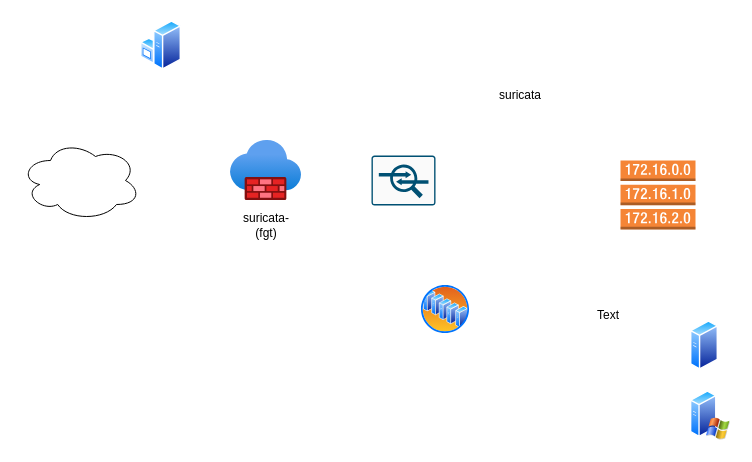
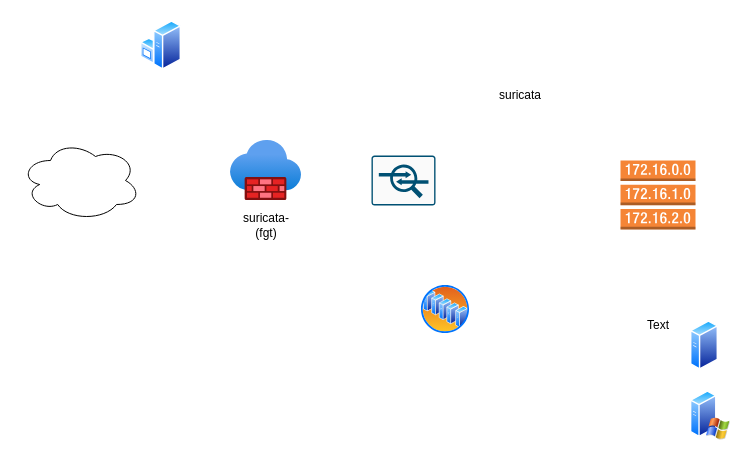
  <mxCell id="0" />
  <mxCell id="1" parent="0" />
  <mxCell id="2" value="" style="outlineConnect=0;dashed=0;verticalLabelPosition=bottom;verticalAlign=top;align=center;html=1;shape=mxgraph.aws3.route_table;fillColor=#F58536;gradientColor=none;" vertex="1" parent="1"><mxGeometry x="620" y="160" width="75" height="69" as="geometry" /></mxCell>
  <mxCell id="3" value="" style="ellipse;shape=cloud;whiteSpace=wrap;html=1;" vertex="1" parent="1"><mxGeometry x="20" y="140" width="120" height="80" as="geometry" /></mxCell>
  <mxCell id="4" value="" style="aspect=fixed;html=1;points=[];align=center;image;fontSize=12;image=img/lib/azure2/networking/Firewalls.svg;" vertex="1" parent="1"><mxGeometry x="230" y="140" width="71" height="60" as="geometry" /></mxCell>
  <mxCell id="5" value="" style="sketch=0;points=[[0.015,0.015,0],[0.985,0.015,0],[0.985,0.985,0],[0.015,0.985,0],[0.25,0,0],[0.5,0,0],[0.75,0,0],[1,0.25,0],[1,0.5,0],[1,0.75,0],[0.75,1,0],[0.5,1,0],[0.25,1,0],[0,0.75,0],[0,0.5,0],[0,0.25,0]];verticalLabelPosition=bottom;html=1;verticalAlign=top;aspect=fixed;align=center;pointerEvents=1;shape=mxgraph.cisco19.rect;prIcon=ips_ids;fillColor=#FAFAFA;strokeColor=#005073;" vertex="1" parent="1"><mxGeometry x="371" y="155" width="64" height="50" as="geometry" /></mxCell>
  <mxCell id="6" value="suricata&lt;br&gt;" style="text;strokeColor=none;align=center;fillColor=none;html=1;verticalAlign=middle;whiteSpace=wrap;rounded=0;" vertex="1" parent="1"><mxGeometry x="490" y="80" width="60" height="30" as="geometry" /></mxCell>
  <mxCell id="7" value="suricata-(fgt)" style="text;strokeColor=none;align=center;fillColor=none;html=1;verticalAlign=middle;whiteSpace=wrap;rounded=0;" vertex="1" parent="1"><mxGeometry x="235.5" y="210" width="60" height="30" as="geometry" /></mxCell>
  <mxCell id="8" value="" style="aspect=fixed;perimeter=ellipsePerimeter;html=1;align=center;shadow=0;dashed=0;spacingTop=3;image;image=img/lib/active_directory/generic_server.svg;" vertex="1" parent="1"><mxGeometry x="690" y="320" width="28.0" height="50" as="geometry" /></mxCell>
  <mxCell id="9" value="" style="aspect=fixed;perimeter=ellipsePerimeter;html=1;align=center;shadow=0;dashed=0;spacingTop=3;image;image=img/lib/active_directory/windows_server_2.svg;" vertex="1" parent="1"><mxGeometry x="690" y="390" width="40" height="50" as="geometry" /></mxCell>
  <mxCell id="10" value="" style="aspect=fixed;perimeter=ellipsePerimeter;html=1;align=center;shadow=0;dashed=0;spacingTop=3;image;image=img/lib/active_directory/windows_server.svg;" vertex="1" parent="1"><mxGeometry x="140" y="20" width="41" height="50" as="geometry" /></mxCell>
  <mxCell id="11" value="" style="aspect=fixed;perimeter=ellipsePerimeter;html=1;align=center;shadow=0;dashed=0;spacingTop=3;image;image=img/lib/active_directory/server_farm.svg;" vertex="1" parent="1"><mxGeometry x="420" y="284" width="50" height="50" as="geometry" /></mxCell>
- <mxCell id="12" value="Text" style="text;strokeColor=none;align=center;fillColor=none;html=1;verticalAlign=middle;whiteSpace=wrap;rounded=0;" vertex="1" parent="1"><mxGeometry x="577.5" y="300" width="60" height="30" as="geometry" /></mxCell>
+ <mxCell id="12" value="Text" style="text;strokeColor=none;align=center;fillColor=none;html=1;verticalAlign=middle;whiteSpace=wrap;rounded=0;" vertex="1" parent="1"><mxGeometry x="627.5" y="310" width="60" height="30" as="geometry" /></mxCell>
